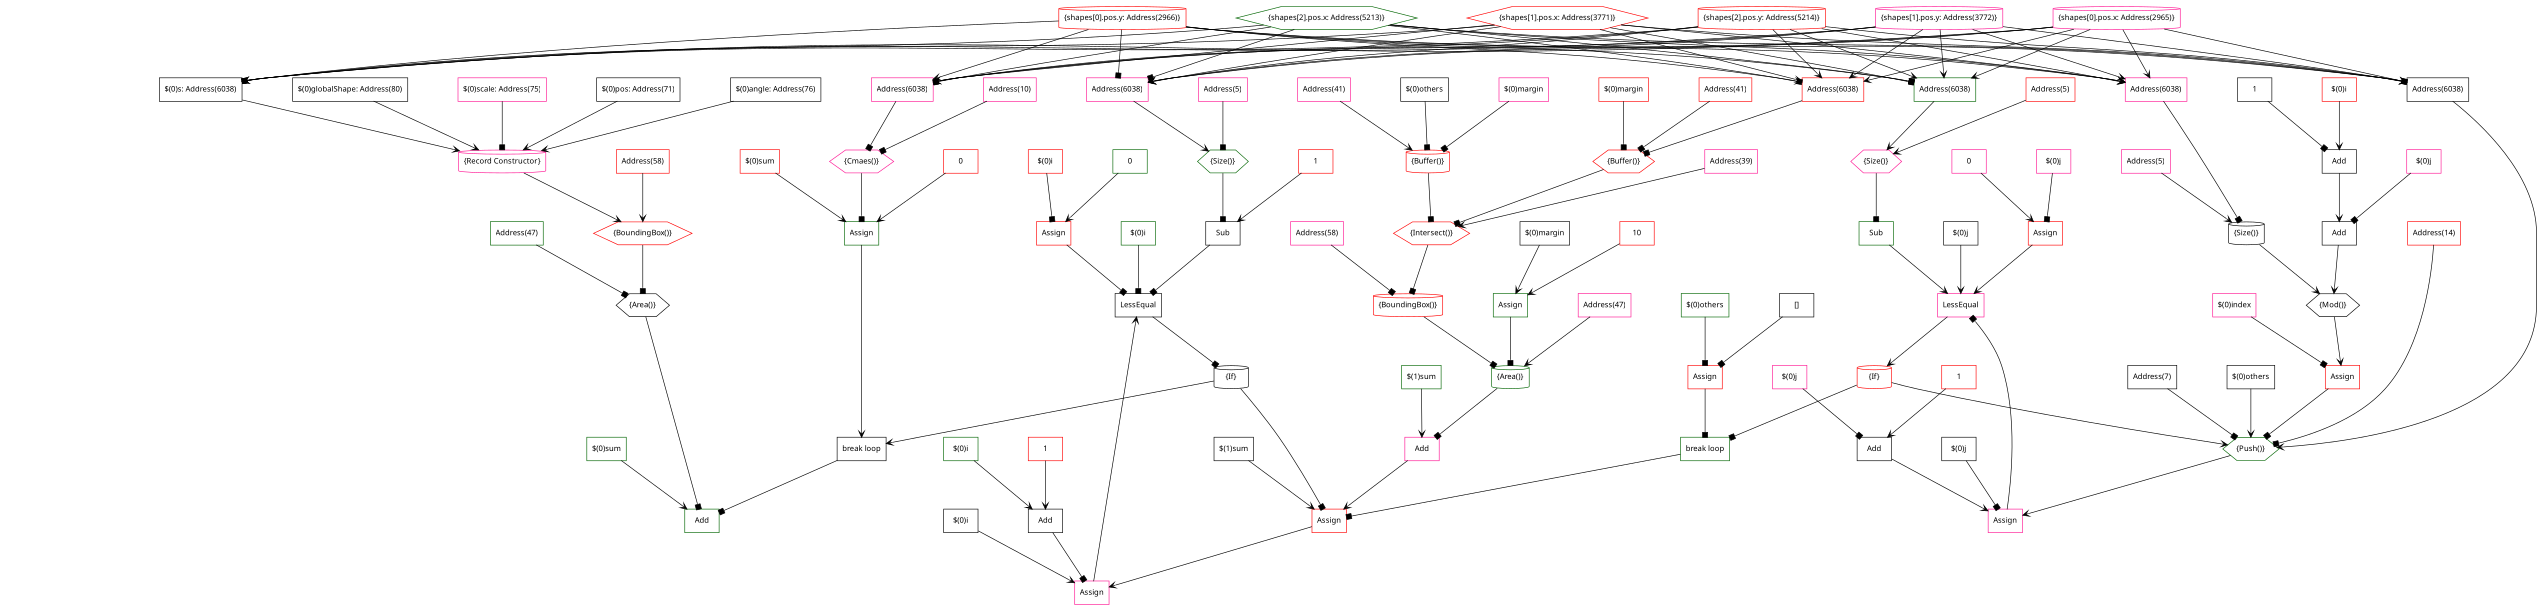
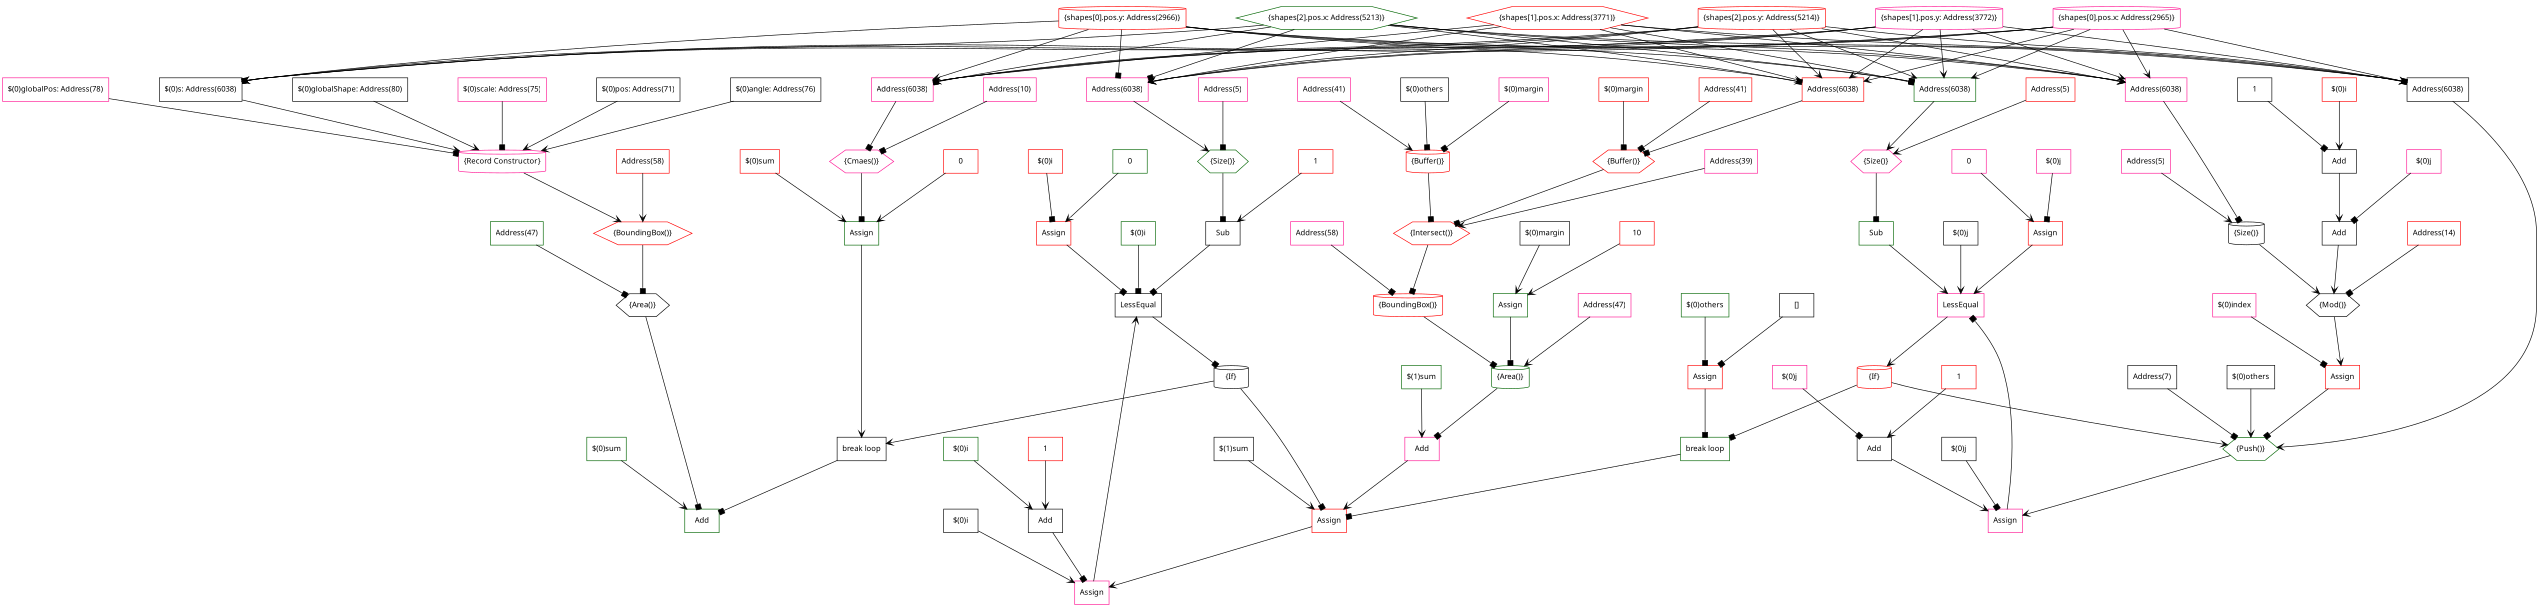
  digraph {
    bgcolor="#FFFFFF"
    nodesep=1.1
    rankdir=TB
    ranksep=1.05
    node [color=red fontname="Migu 1M" fontsize=12 shape=record]
    edge [arrowhead=vee]
    n1 [color=deeppink label="{Address(10)}"]
    n2 [color=deeppink label="{Cmaes()}" shape=hexagon]
    n3 [color=darkgreen label="{Assign}"]
    n4 [color=black label="{break loop}"]
    n5 [color=deeppink label="{Address(6038)}"]
    n6 [color=darkgreen label="{Add}"]
    n7 [label="{$(0)sum}"]
    n8 [label="{0}"]
    n9 [label="{Assign}"]
    n10 [color=black label="{LessEqual}"]
    n11 [color=black label="{If}" shape=cylinder]
    n12 [label="{$(0)i}"]
    n13 [color=darkgreen label="{0}"]
    n14 [label="{Assign}"]
    n15 [color=darkgreen label="{$(0)i}"]
    n16 [color=black label="{Sub}"]
    n17 [color=deeppink label="{Address(5)}"]
    n18 [color=darkgreen label="{Size()}" shape=hexagon]
    n19 [color=deeppink label="{Address(6038)}"]
    n20 [label="{1}"]
    n21 [color=deeppink label="{Assign}"]
    n22 [label="{Assign}"]
    n23 [color=darkgreen label="{break loop}"]
    n24 [color=darkgreen label="{$(0)others}"]
    n25 [color=black label="{[]}"]
    n26 [label="{Assign}"]
    n27 [color=deeppink label="{LessEqual}"]
    n28 [label="{If}" shape=cylinder]
    n29 [color=deeppink label="{$(0)j}"]
    n30 [color=deeppink label="{0}"]
    n31 [color=darkgreen label="{Push()}" shape=hexagon]
    n32 [color=black label="{$(0)j}"]
    n33 [color=darkgreen label="{Sub}"]
    n34 [label="{Address(5)}"]
    n35 [color=deeppink label="{Size()}" shape=hexagon]
    n36 [color=darkgreen label="{Address(6038)}"]
    n37 [color=deeppink label="{Assign}"]
    n38 [label="{Assign}"]
    n39 [color=deeppink label="{$(0)index}"]
    n40 [label="{Address(14)}"]
    n41 [color=black label="{Mod()}" shape=hexagon]
    n42 [color=black label="{Add}"]
    n43 [color=black label="{Add}"]
    n44 [label="{$(0)i}"]
    n45 [color=black label="{1}"]
    n46 [color=deeppink label="{$(0)j}"]
    n47 [color=deeppink label="{Address(5)}"]
    n48 [color=black label="{Size()}" shape=cylinder]
    n49 [color=deeppink label="{Address(6038)}"]
    n50 [color=black label="{Address(7)}"]
    n51 [color=black label="{$(0)others}"]
    n52 [color=black label="{Address(6038)}"]
    n53 [color=black label="{$(0)j}"]
    n54 [color=black label="{Add}"]
    n55 [color=deeppink label="{$(0)j}"]
    n56 [label="{1}"]
    n57 [color=black label="{$(1)sum}"]
    n58 [color=deeppink label="{Add}"]
    n59 [color=darkgreen label="{$(1)sum}"]
    n60 [color=darkgreen label="{Assign}"]
    n61 [color=darkgreen label="{Area()}" shape=cylinder]
    n62 [color=black label="{$(0)margin}"]
    n63 [label="{10}"]
    n64 [color=deeppink label="{Address(47)}"]
    n65 [color=deeppink label="{Address(58)}"]
    n66 [label="{BoundingBox()}" shape=cylinder]
    n67 [color=deeppink label="{Address(39)}"]
    n68 [label="{Intersect()}" shape=hexagon]
    n69 [label="{Address(41)}"]
    n70 [label="{Buffer()}" shape=hexagon]
    n71 [label="{Address(6038)}"]
    n72 [label="{$(0)margin}"]
    n73 [color=deeppink label="{Address(41)}"]
    n74 [label="{Buffer()}" shape=cylinder]
    n75 [color=black label="{$(0)others}"]
    n76 [color=deeppink label="{$(0)margin}"]
    n77 [color=black label="{$(0)i}"]
    n78 [color=black label="{Add}"]
    n79 [color=darkgreen label="{$(0)i}"]
    n80 [label="{1}"]
    n81 [color=darkgreen label="{$(0)sum}"]
    n82 [color=darkgreen label="{Address(47)}"]
    n83 [color=black label="{Area()}" shape=hexagon]
    n84 [label="{Address(58)}"]
    n85 [label="{BoundingBox()}" shape=hexagon]
    n86 [color=deeppink label="{Record Constructor}" shape=cylinder]
    n87 [color=deeppink label="{$(0)scale: Address(75)}"]
    n88 [color=black label="{$(0)pos: Address(71)}"]
    n89 [color=black label="{$(0)angle: Address(76)}"]
+   n90 [color=deeppink label="{$(0)globalPos: Address(78)}"]
    n91 [color=black label="{$(0)globalShape: Address(80)}"]
    n92 [color=black label="{$(0)s: Address(6038)}"]
    n93 [color=deeppink label="{shapes[0].pos.x: Address(2965)}" shape=cylinder]
    n94 [label="{shapes[0].pos.y: Address(2966)}" shape=cylinder]
    n95 [color=darkgreen label="{shapes[2].pos.x: Address(5213)}" shape=hexagon]
    n96 [label="{shapes[1].pos.x: Address(3771)}" shape=hexagon]
    n97 [label="{shapes[2].pos.y: Address(5214)}" shape=cylinder]
    n98 [color=deeppink label="{shapes[1].pos.y: Address(3772)}" shape=cylinder]
    n1 -> n2 [arrowhead=box]
    n2 -> n3 [arrowhead=box]
    n3 -> n4
    n4 -> n6 [arrowhead=box]
    n5 -> n2 [arrowhead=box]
    n7 -> n3
    n8 -> n3
    n9 -> n10 [arrowhead=box]
    n10 -> n11 [arrowhead=box]
    n11 -> n4
    n11 -> n14 [arrowhead=box]
    n12 -> n9 [arrowhead=box]
    n13 -> n9
    n14 -> n21
    n15 -> n10 [arrowhead=box]
    n16 -> n10 [arrowhead=box]
    n17 -> n18 [arrowhead=box]
    n18 -> n16 [arrowhead=box]
    n19 -> n18
    n20 -> n16
    n21 -> n10
    n22 -> n23 [arrowhead=box]
    n23 -> n14 [arrowhead=box]
    n24 -> n22 [arrowhead=box]
    n25 -> n22 [arrowhead=box]
    n26 -> n27
    n27 -> n28
    n28 -> n23 [arrowhead=box]
    n28 -> n31
    n29 -> n26 [arrowhead=box]
    n30 -> n26
    n31 -> n37
    n32 -> n27
    n33 -> n27
    n34 -> n35
    n35 -> n33 [arrowhead=box]
    n36 -> n35
    n37 -> n27 [arrowhead=box]
    n38 -> n31 [arrowhead=box]
    n39 -> n38 [arrowhead=box]
-   n40 -> n31 [arrowhead=box]
+   n40 -> n41 [arrowhead=box]
    n41 -> n38
    n42 -> n41
    n43 -> n42
    n44 -> n43
    n45 -> n43 [arrowhead=box]
    n46 -> n42 [arrowhead=box]
    n47 -> n48
    n48 -> n41
    n49 -> n48 [arrowhead=box]
    n50 -> n31 [arrowhead=box]
    n51 -> n31
    n52 -> n31
    n53 -> n37 [arrowhead=box]
    n54 -> n37
    n55 -> n54 [arrowhead=box]
    n56 -> n54
    n57 -> n14
    n58 -> n14
    n59 -> n58
    n60 -> n61 [arrowhead=box]
    n61 -> n58 [arrowhead=box]
    n62 -> n60
    n63 -> n60
    n64 -> n61
    n65 -> n66 [arrowhead=box]
    n66 -> n61 [arrowhead=box]
    n67 -> n68
    n68 -> n66 [arrowhead=box]
    n69 -> n70 [arrowhead=box]
    n70 -> n68 [arrowhead=box]
    n71 -> n70 [arrowhead=box]
    n72 -> n70 [arrowhead=box]
    n73 -> n74
    n74 -> n68 [arrowhead=box]
    n75 -> n74 [arrowhead=box]
    n76 -> n74 [arrowhead=box]
    n77 -> n21
    n78 -> n21 [arrowhead=box]
    n79 -> n78
    n80 -> n78
    n81 -> n6
    n82 -> n83 [arrowhead=box]
    n83 -> n6 [arrowhead=box]
    n84 -> n85
    n85 -> n83 [arrowhead=box]
    n86 -> n85
    n87 -> n86 [arrowhead=box]
    n88 -> n86
    n89 -> n86
+   n90 -> n86 [arrowhead=box]
    n91 -> n86
    n92 -> n86
    n93 -> n5
    n93 -> n19
    n93 -> n36
    n93 -> n49
    n93 -> n52 [arrowhead=box]
    n93 -> n71
    n93 -> n92
    n94 -> n5
    n94 -> n19 [arrowhead=box]
    n94 -> n36 [arrowhead=box]
    n94 -> n49
    n94 -> n52
    n94 -> n71 [arrowhead=box]
    n94 -> n92
    n95 -> n5 [arrowhead=box]
    n95 -> n19 [arrowhead=box]
    n95 -> n36 [arrowhead=box]
    n95 -> n49
    n95 -> n52 [arrowhead=box]
    n95 -> n71
    n95 -> n92
    n96 -> n5 [arrowhead=box]
    n96 -> n19
    n96 -> n36 [arrowhead=box]
    n96 -> n49
    n96 -> n52
    n96 -> n71
-   n96 -> n92 [arrowhead=box]
    n97 -> n5
    n97 -> n19
    n97 -> n36
    n97 -> n49
    n97 -> n52
    n97 -> n71
    n97 -> n92 [arrowhead=box]
    n98 -> n5
    n98 -> n19
    n98 -> n36
    n98 -> n49
    n98 -> n52
    n98 -> n71
    n98 -> n92 [arrowhead=box]
  }
